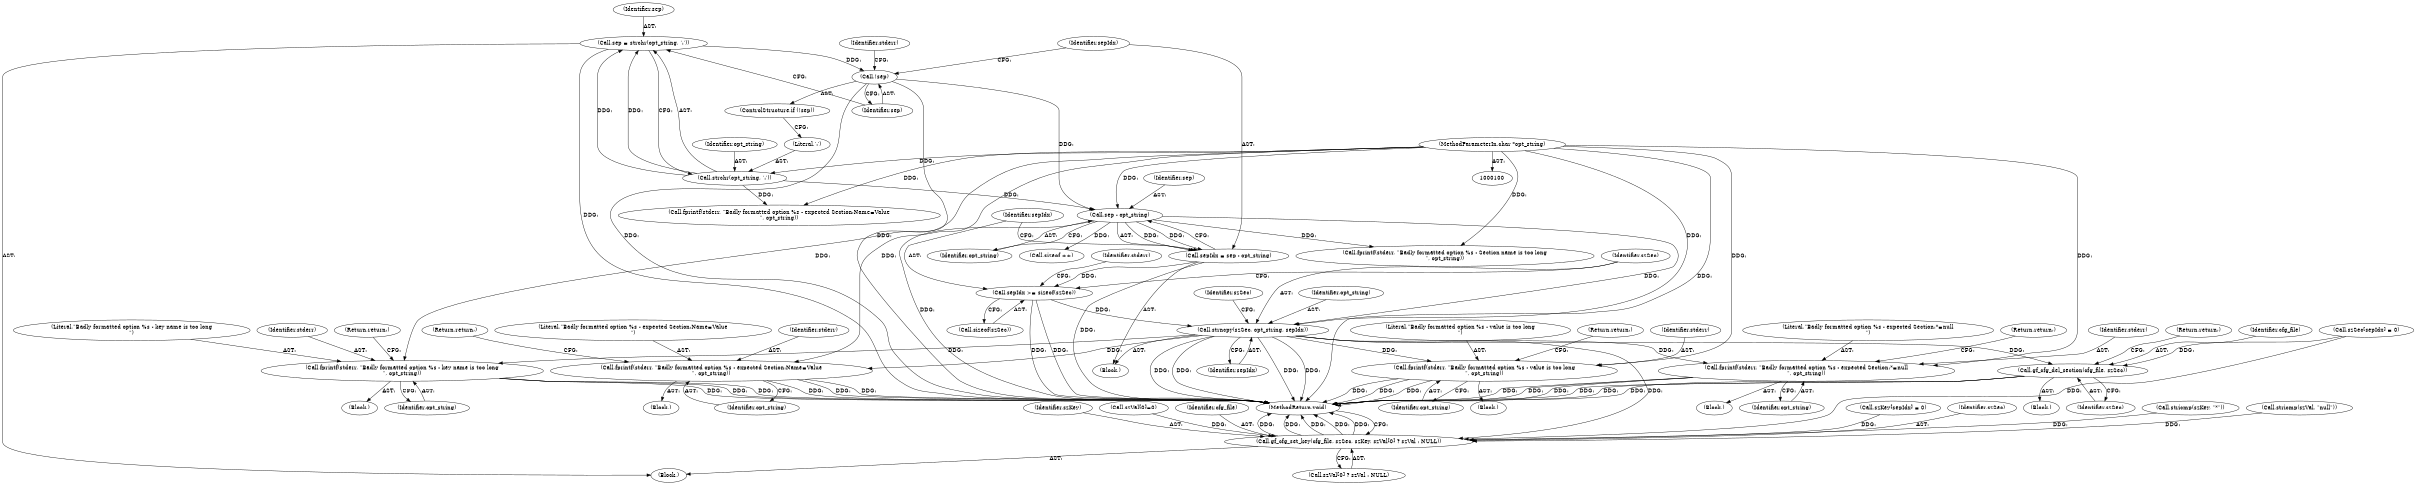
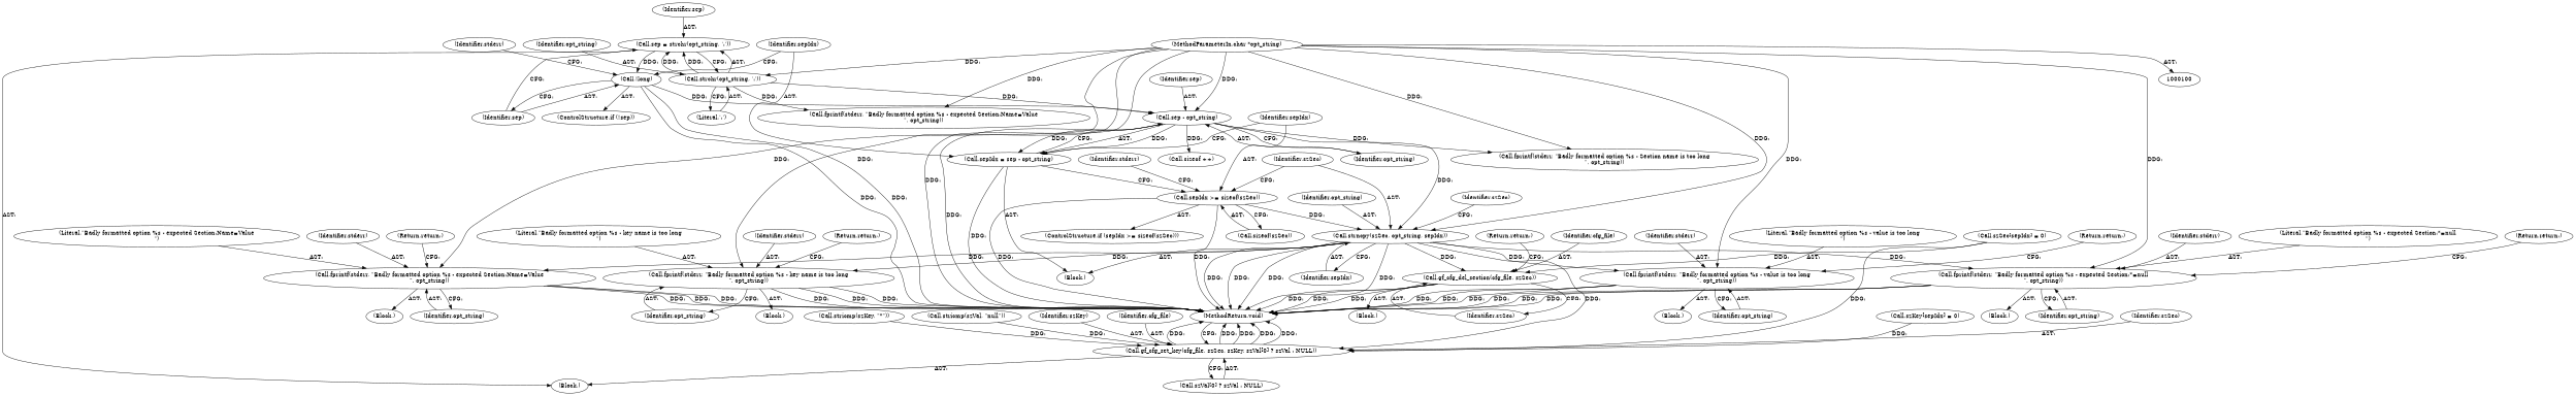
  digraph {
    n1 [label="(Call,strncpy(szSec, opt_string, sepIdx))"]
    n2 [label="(Call,fprintf(stderr, \"Badly formatted option %s - expected Section:Name=Value\n\", opt_string))"]
    n3 [label="(Call,fprintf(stderr, \"Badly formatted option %s - key name is too long\n\", opt_string))"]
    n4 [label="(Call,fprintf(stderr, \"Badly formatted option %s - value is too long\n\", opt_string))"]
    n5 [label="(Call,fprintf(stderr, \"Badly formatted option %s - expected Section:*=null\n\", opt_string))"]
    n6 [label="(Call,gf_cfg_del_section(cfg_file, szSec))"]
    n7 [label="(Call,gf_cfg_set_key(cfg_file, szSec, szKey, szVal[0] ? szVal : NULL))"]
    n8 [label="(Identifier,sepIdx)"]
    n9 [label="(MethodReturn,void)"]
    n10 [label="(Block,)"]
    n11 [label="(Block,)"]
    n12 [label="(Identifier,opt_string)"]
    n13 [label="(Block,)"]
    n14 [label="(Identifier,opt_string)"]
    n15 [label="(Identifier,opt_string)"]
    n16 [label="(Block,)"]
    n17 [label="(Block,)"]
    n18 [label="(Identifier,opt_string)"]
    n19 [label="(Identifier,szSec)"]
    n20 [label="(Block,)"]
    n21 [label="(Block,)"]
    n22 [label="(Call,szVal[0] ? szVal : NULL)"]
    n23 [label="(Call,sep - opt_string)"]
    n24 [label="(Call,sepIdx = sep - opt_string)"]
    n25 [label="(Identifier,opt_string)"]
    n26 [label="(Call,fprintf(stderr, \"Badly formatted option %s - Section name is too long\n\", opt_string))"]
    n27 [label="(Call,sizeof ++)"]
    n28 [label="(Call,sepIdx >= sizeof(szSec))"]
-   n29 [label="(Call,!sep)"]
+   n29 [label="(Call,!long)"]
    n30 [label="(Identifier,sep)"]
    n31 [label="(ControlStructure,if (!sep))"]
    n32 [label="(Call,sep = strchr(opt_string, ':'))"]
    n33 [label="(Call,strchr(opt_string, ':'))"]
    n34 [label="(Call,fprintf(stderr, \"Badly formatted option %s - expected Section:Name=Value\n\", opt_string))"]
    n35 [label="(Literal,':')"]
    n36 [label="(MethodParameterIn,char *opt_string)"]
    1000100
+   n38 [label="(ControlStructure,if (sepIdx >= sizeof(szSec)))"]
    n39 [label="(Call,sizeof(szSec))"]
    n40 [label="(Literal,\"Badly formatted option %s - expected Section:*=null\n\")"]
    n41 [label="(Identifier,stderr)"]
    n42 [label="(Return,return;)"]
    n43 [label="(Identifier,szSec)"]
    n44 [label="(Identifier,stderr)"]
    n45 [label="(Literal,\"Badly formatted option %s - value is too long\n\")"]
    n46 [label="(Identifier,sepIdx)"]
    n47 [label="(Return,return;)"]
    n48 [label="(Return,return;)"]
    n49 [label="(Return,return;)"]
    n50 [label="(Identifier,opt_string)"]
    n51 [label="(Literal,\"Badly formatted option %s - expected Section:Name=Value\n\")"]
    n52 [label="(Call,szKey[sepIdx] = 0)"]
    n53 [label="(Identifier,sep)"]
    n54 [label="(Return,return;)"]
    n55 [label="(Call,szSec[sepIdx] = 0)"]
    n56 [label="(Identifier,szSec)"]
    n57 [label="(Call,stricmp(szKey, \"*\"))"]
    n58 [label="(Call,stricmp(szVal, \"null\"))"]
    n59 [label="(Identifier,szSec)"]
    n60 [label="(Identifier,opt_string)"]
    n61 [label="(Identifier,szKey)"]
-   n62 [label="(Call,szVal[0]=0)"]
    n63 [label="(Literal,\"Badly formatted option %s - key name is too long\n\")"]
    n64 [label="(Identifier,sep)"]
    n65 [label="(Identifier,stderr)"]
    n66 [label="(Identifier,cfg_file)"]
    n67 [label="(Identifier,cfg_file)"]
    n68 [label="(Identifier,stderr)"]
    n69 [label="(Identifier,sepIdx)"]
    n70 [label="(Identifier,stderr)"]
    n71 [label="(Identifier,stderr)"]
    n1 -> n2 [label="DDG: "]
    n1 -> n3 [label="DDG: "]
    n1 -> n4 [label="DDG: "]
    n1 -> n5 [label="DDG: "]
    n1 -> n6 [label="DDG: "]
    n1 -> n7 [label="DDG: "]
    n1 -> n8 [label="CFG: "]
    n1 -> n9 [label="DDG: "]
    n1 -> n9 [label="DDG: "]
    n1 -> n9 [label="DDG: "]
    n1 -> n9 [label="DDG: "]
    n1 -> n10 [label="AST: "]
    n2 -> n9 [label="DDG: "]
    n2 -> n9 [label="DDG: "]
    n2 -> n9 [label="DDG: "]
    n2 -> n11 [label="AST: "]
    n2 -> n12 [label="CFG: "]
    n3 -> n9 [label="DDG: "]
    n3 -> n9 [label="DDG: "]
    n3 -> n9 [label="DDG: "]
    n3 -> n13 [label="AST: "]
    n3 -> n14 [label="CFG: "]
    n4 -> n9 [label="DDG: "]
    n4 -> n9 [label="DDG: "]
    n4 -> n9 [label="DDG: "]
    n4 -> n15 [label="CFG: "]
    n4 -> n16 [label="AST: "]
    n5 -> n9 [label="DDG: "]
    n5 -> n9 [label="DDG: "]
    n5 -> n9 [label="DDG: "]
    n5 -> n17 [label="AST: "]
    n5 -> n18 [label="CFG: "]
    n6 -> n9 [label="DDG: "]
    n6 -> n9 [label="DDG: "]
    n6 -> n9 [label="DDG: "]
    n6 -> n19 [label="CFG: "]
    n6 -> n20 [label="AST: "]
    n7 -> n9 [label="DDG: "]
    n7 -> n9 [label="DDG: "]
    n7 -> n9 [label="DDG: "]
    n7 -> n9 [label="DDG: "]
    n7 -> n9 [label="DDG: "]
    n7 -> n21 [label="AST: "]
    n7 -> n22 [label="CFG: "]
    n8 -> n1 [label="AST: "]
    n9 -> n7 [label="CFG: "]
    n12 -> n2 [label="AST: "]
    n14 -> n3 [label="AST: "]
    n15 -> n4 [label="AST: "]
    n18 -> n5 [label="AST: "]
    n19 -> n6 [label="AST: "]
    n22 -> n7 [label="AST: "]
    n23 -> n1 [label="DDG: "]
    n23 -> n9 [label="DDG: "]
    n23 -> n24 [label="AST: "]
    n23 -> n24 [label="DDG: "]
    n23 -> n24 [label="DDG: "]
    n23 -> n25 [label="CFG: "]
    n23 -> n26 [label="DDG: "]
    n23 -> n27 [label="DDG: "]
    n24 -> n9 [label="DDG: "]
    n24 -> n10 [label="AST: "]
    n24 -> n23 [label="CFG: "]
-   n24 -> n28 [label="DDG: "]
+   n24 -> n28 [label="CFG: "]
    n25 -> n23 [label="AST: "]
    n28 -> n1 [label="DDG: "]
    n28 -> n9 [label="DDG: "]
    n28 -> n9 [label="DDG: "]
+   n28 -> n38 [label="AST: "]
    n28 -> n39 [label="CFG: "]
    n29 -> n9 [label="DDG: "]
    n29 -> n9 [label="DDG: "]
    n29 -> n23 [label="DDG: "]
    n29 -> n30 [label="CFG: "]
    n29 -> n31 [label="AST: "]
    n30 -> n29 [label="AST: "]
    n30 -> n32 [label="CFG: "]
-   n32 -> n9 [label="DDG: "]
    n32 -> n21 [label="AST: "]
    n32 -> n29 [label="DDG: "]
    n32 -> n33 [label="CFG: "]
    n33 -> n23 [label="DDG: "]
    n33 -> n32 [label="AST: "]
    n33 -> n32 [label="DDG: "]
    n33 -> n32 [label="DDG: "]
    n33 -> n34 [label="DDG: "]
-   n31 -> n35 [label="CFG: "]
+   n33 -> n35 [label="CFG: "]
    n35 -> n33 [label="AST: "]
    n36 -> n1 [label="DDG: "]
    n36 -> n2 [label="DDG: "]
    n36 -> n3 [label="DDG: "]
    n36 -> n4 [label="DDG: "]
    n36 -> n5 [label="DDG: "]
    n36 -> n9 [label="DDG: "]
    n36 -> n23 [label="DDG: "]
    n36 -> n26 [label="DDG: "]
    n36 -> n33 [label="DDG: "]
    n36 -> n34 [label="DDG: "]
    n36 -> 1000100 [label="AST: "]
    n39 -> n28 [label="AST: "]
    n40 -> n5 [label="AST: "]
    n41 -> n2 [label="AST: "]
    n42 -> n5 [label="CFG: "]
    n43 -> n1 [label="AST: "]
    n43 -> n28 [label="CFG: "]
    n44 -> n29 [label="CFG: "]
    n45 -> n4 [label="AST: "]
    n46 -> n24 [label="AST: "]
    n46 -> n29 [label="CFG: "]
    n47 -> n2 [label="CFG: "]
    n48 -> n3 [label="CFG: "]
    n49 -> n6 [label="CFG: "]
    n50 -> n1 [label="AST: "]
    n51 -> n2 [label="AST: "]
    n52 -> n7 [label="DDG: "]
    n53 -> n23 [label="AST: "]
    n54 -> n4 [label="CFG: "]
    n55 -> n6 [label="DDG: "]
    n55 -> n7 [label="DDG: "]
    n56 -> n7 [label="AST: "]
    n57 -> n7 [label="DDG: "]
    n58 -> n7 [label="DDG: "]
    n59 -> n1 [label="CFG: "]
    n60 -> n33 [label="AST: "]
    n61 -> n7 [label="AST: "]
-   n62 -> n7 [label="DDG: "]
    n63 -> n3 [label="AST: "]
    n64 -> n32 [label="AST: "]
    n65 -> n5 [label="AST: "]
    n66 -> n6 [label="AST: "]
    n67 -> n7 [label="AST: "]
    n68 -> n3 [label="AST: "]
    n69 -> n24 [label="CFG: "]
    n69 -> n28 [label="AST: "]
    n70 -> n4 [label="AST: "]
    n71 -> n28 [label="CFG: "]
  }
